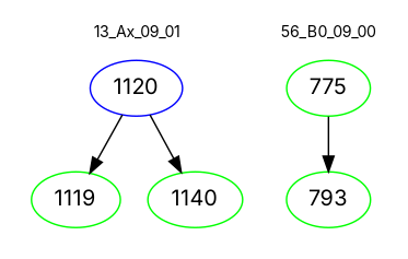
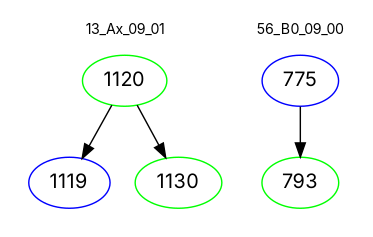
  digraph {
    fontname=Inter
    node [color=blue fontname=Inter]
    edge [color=black fontname=Inter]
-   n1 [label=1120]
-   n2 [color=green label=1119]
-   n3 [color=green label=1140]
-   n4 [color=green label=775]
+   n1 [color=green label=1120]
+   n2 [label=1119]
+   n3 [color=green label=1130]
+   n4 [label=775]
    n5 [color=green label=793]
    subgraph cluster_1 {
      color=white
      fontsize=10
      label="13_Ax_09_01"
      n1
      n2
      n3
    }
    subgraph cluster_2 {
      color=white
      fontsize=10
      label="56_B0_09_00"
      n4
      n5
    }
    n1 -> n2
    n1 -> n3
    n4 -> n5
  }
